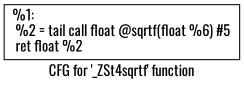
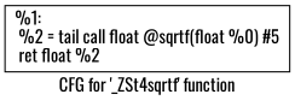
  digraph {
    label="CFG for '_ZSt4sqrtf' function"
    fontname=Oswald
-   n1 [label="{%1:\l  %2 = tail call float @sqrtf(float %6) #5\l  ret float %2\l}" shape=record fontname=Oswald]
+   n1 [label="{%1:\l  %2 = tail call float @sqrtf(float %0) #5\l  ret float %2\l}" shape=record fontname=Oswald]
  }
